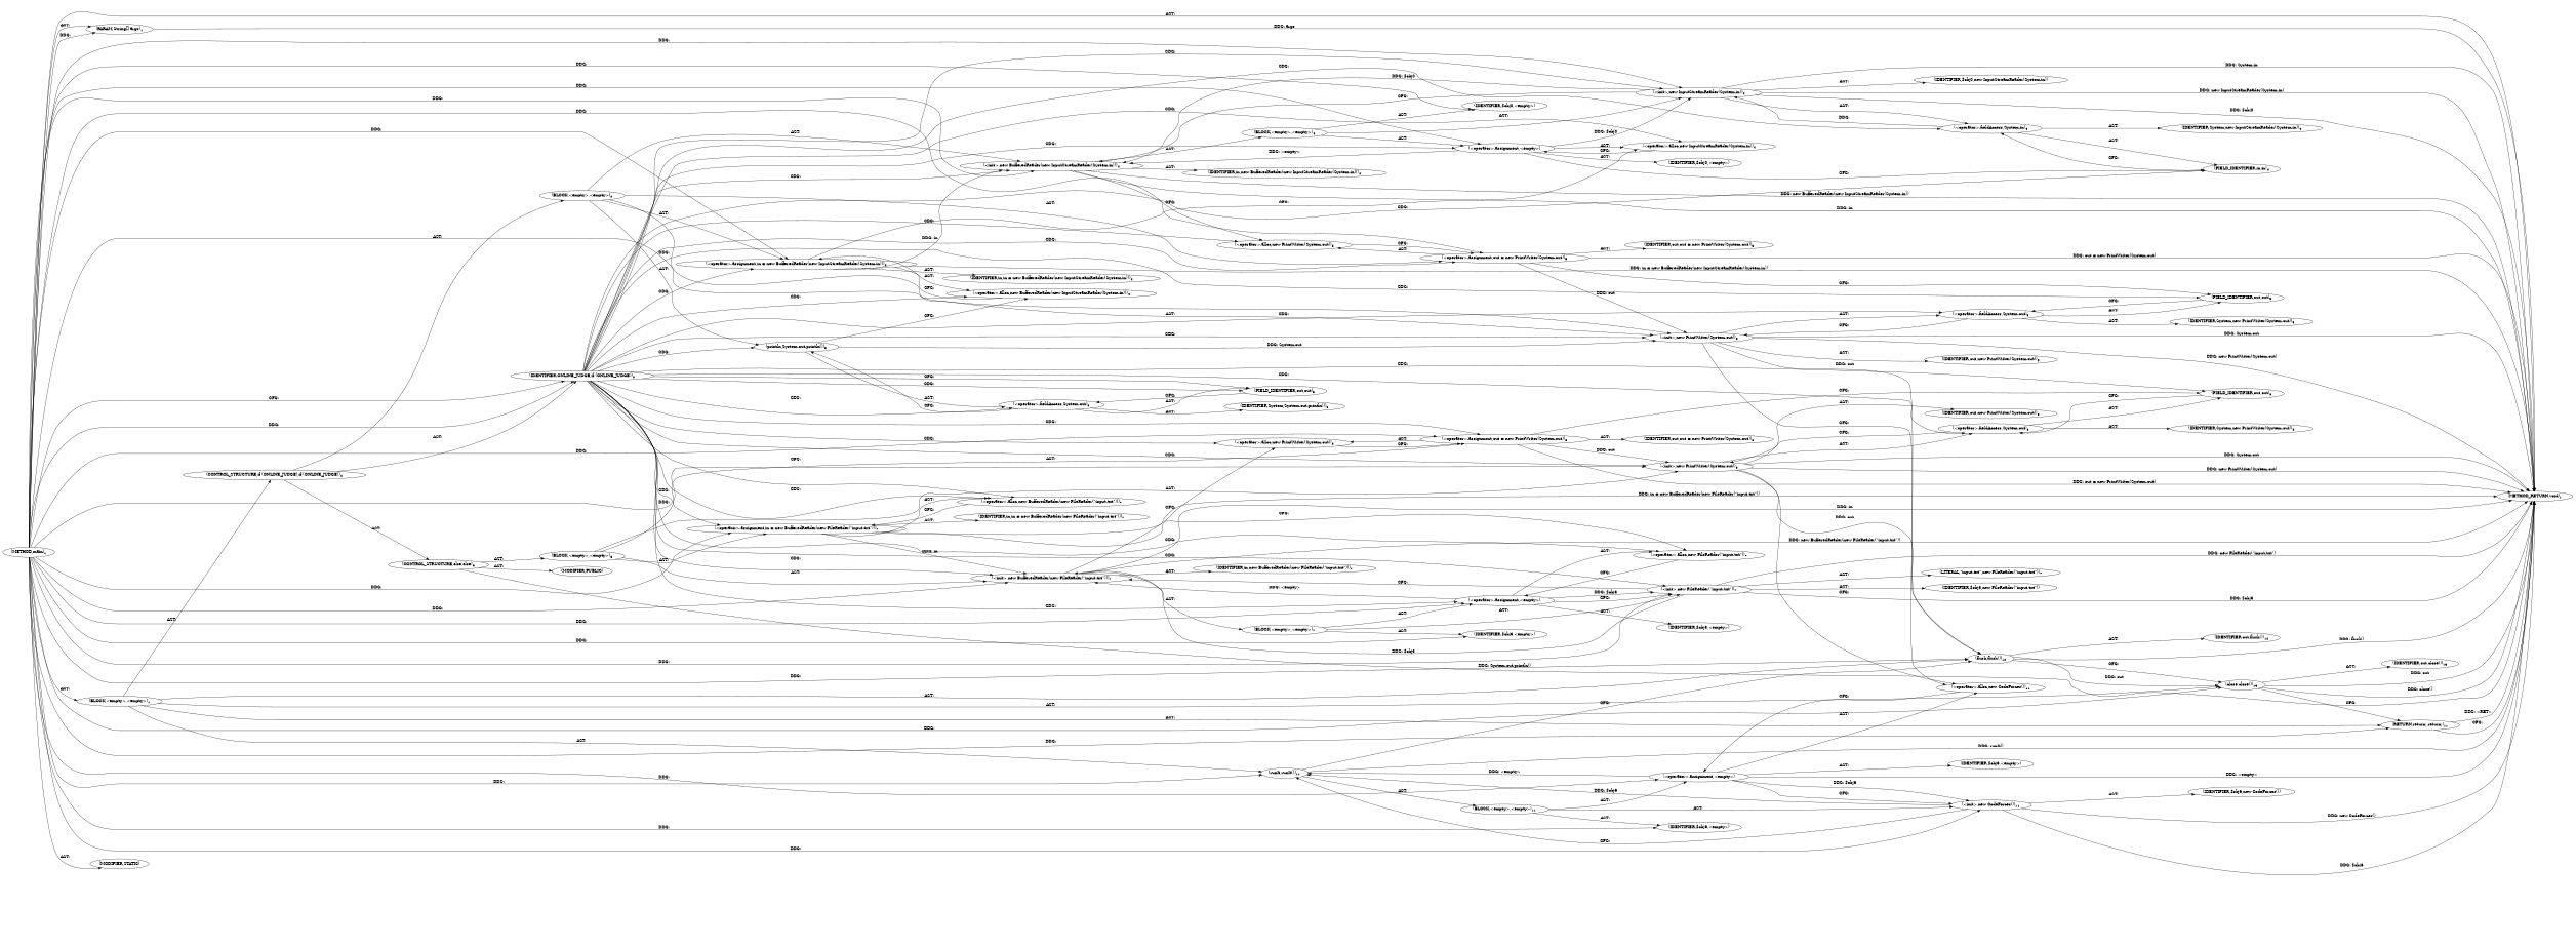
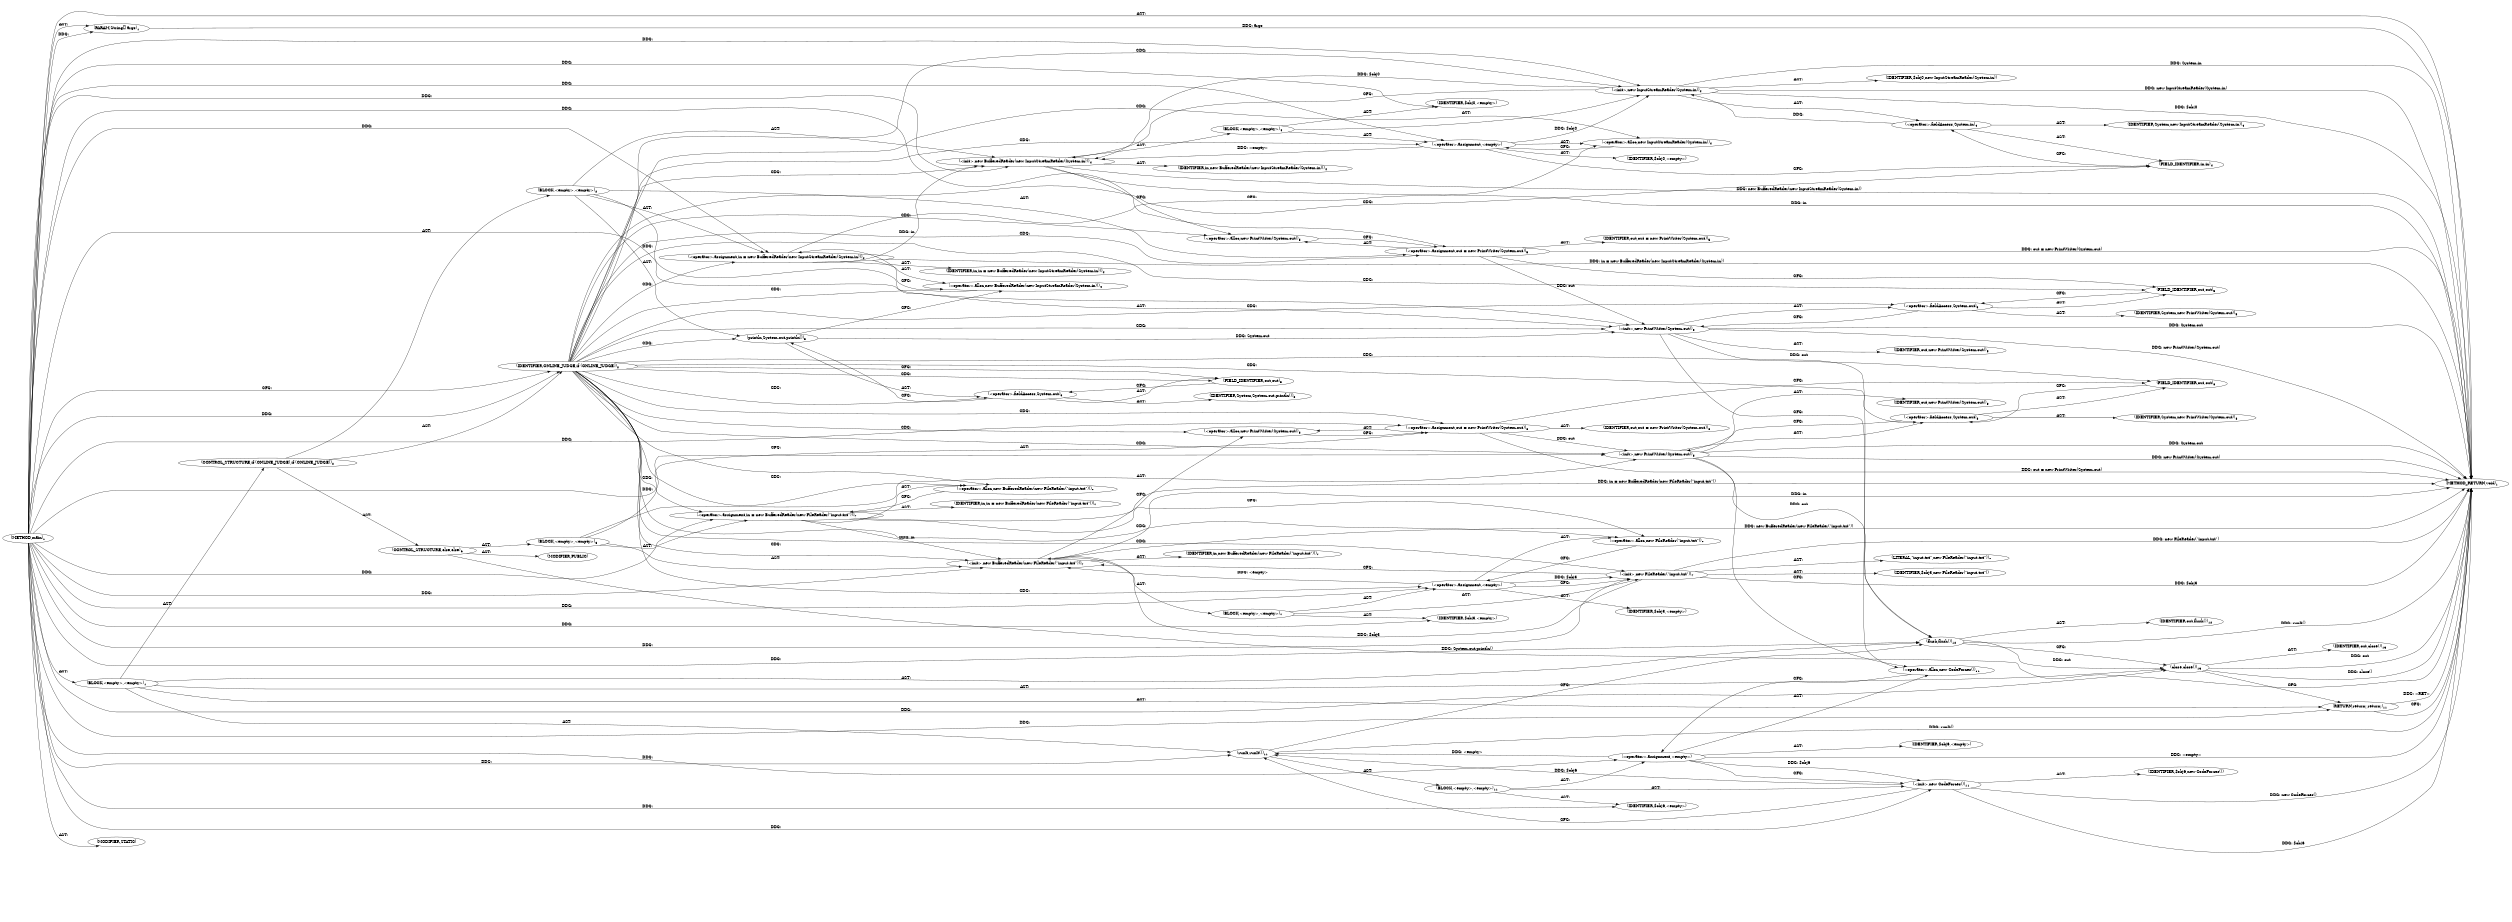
  digraph {
    rankdir=LR
    n1 [label=<(METHOD,main)<SUB>1</SUB>>]
    n2 [label=<(PARAM,String[] args)<SUB>1</SUB>>]
    n3 [label=<(BLOCK,&lt;empty&gt;,&lt;empty&gt;)<SUB>1</SUB>>]
    n4 [label=<(IDENTIFIER,ONLINE_JUDGE,if (ONLINE_JUDGE))<SUB>2</SUB>>]
    n5 [label=<(&lt;operator&gt;.assignment,in = new BufferedReader(new InputStreamReader(System.in)))<SUB>4</SUB>>]
    n6 [label=<(&lt;init&gt;,new BufferedReader(new InputStreamReader(System.in)))<SUB>4</SUB>>]
    n7 [label=<(&lt;operator&gt;.assignment,&lt;empty&gt;)>]
    n8 [label=<(&lt;init&gt;,new InputStreamReader(System.in))<SUB>4</SUB>>]
    n9 [label=<(IDENTIFIER,$obj0,&lt;empty&gt;)>]
    n10 [label=<(&lt;operator&gt;.assignment,out = new PrintWriter(System.out))<SUB>5</SUB>>]
    n11 [label=<(&lt;init&gt;,new PrintWriter(System.out))<SUB>5</SUB>>]
    n12 [label=<(&lt;operator&gt;.assignment,in = new BufferedReader(new FileReader(&quot;input.txt&quot;)))<SUB>7</SUB>>]
    n13 [label=<(&lt;init&gt;,new BufferedReader(new FileReader(&quot;input.txt&quot;)))<SUB>7</SUB>>]
    n14 [label=<(&lt;operator&gt;.assignment,&lt;empty&gt;)>]
    n15 [label=<(&lt;init&gt;,new FileReader(&quot;input.txt&quot;))<SUB>7</SUB>>]
    n16 [label=<(IDENTIFIER,$obj3,&lt;empty&gt;)>]
    n17 [label=<(&lt;operator&gt;.assignment,out = new PrintWriter(System.out))<SUB>8</SUB>>]
    n18 [label=<(&lt;init&gt;,new PrintWriter(System.out))<SUB>8</SUB>>]
    n19 [label=<(runIt,runIt())<SUB>11</SUB>>]
    n20 [label=<(&lt;operator&gt;.assignment,&lt;empty&gt;)>]
    n21 [label=<(&lt;init&gt;,new CodeForces())<SUB>11</SUB>>]
    n22 [label=<(IDENTIFIER,$obj6,&lt;empty&gt;)>]
    n23 [label=<(flush,flush())<SUB>12</SUB>>]
    n24 [label=<(close,close())<SUB>13</SUB>>]
    n25 [label=<(RETURN,return;,return;)<SUB>11</SUB>>]
    n26 [label=<(MODIFIER,STATIC)>]
    n27 [label=<(METHOD_RETURN,void)<SUB>1</SUB>>]
    n28 [label=<(CONTROL_STRUCTURE,if (ONLINE_JUDGE),if (ONLINE_JUDGE))<SUB>2</SUB>>]
    n29 [label=<(println,System.out.println())<SUB>3</SUB>>]
    n30 [label=<(&lt;operator&gt;.fieldAccess,System.out)<SUB>3</SUB>>]
    n31 [label=<(FIELD_IDENTIFIER,out,out)<SUB>3</SUB>>]
    n32 [label=<(&lt;operator&gt;.alloc,new BufferedReader(new InputStreamReader(System.in)))<SUB>4</SUB>>]
    n33 [label=<(&lt;operator&gt;.alloc,new InputStreamReader(System.in))<SUB>4</SUB>>]
    n34 [label=<(&lt;operator&gt;.fieldAccess,System.in)<SUB>4</SUB>>]
    n35 [label=<(FIELD_IDENTIFIER,in,in)<SUB>4</SUB>>]
    n36 [label=<(&lt;operator&gt;.alloc,new PrintWriter(System.out))<SUB>5</SUB>>]
    n37 [label=<(&lt;operator&gt;.fieldAccess,System.out)<SUB>5</SUB>>]
    n38 [label=<(FIELD_IDENTIFIER,out,out)<SUB>5</SUB>>]
    n39 [label=<(&lt;operator&gt;.alloc,new BufferedReader(new FileReader(&quot;input.txt&quot;)))<SUB>7</SUB>>]
    n40 [label=<(&lt;operator&gt;.alloc,new FileReader(&quot;input.txt&quot;))<SUB>7</SUB>>]
    n41 [label=<(&lt;operator&gt;.alloc,new PrintWriter(System.out))<SUB>8</SUB>>]
    n42 [label=<(&lt;operator&gt;.fieldAccess,System.out)<SUB>8</SUB>>]
    n43 [label=<(FIELD_IDENTIFIER,out,out)<SUB>8</SUB>>]
    n44 [label=<(IDENTIFIER,in,in = new BufferedReader(new InputStreamReader(System.in)))<SUB>4</SUB>>]
    n45 [label=<(IDENTIFIER,in,new BufferedReader(new InputStreamReader(System.in)))<SUB>4</SUB>>]
    n46 [label=<(BLOCK,&lt;empty&gt;,&lt;empty&gt;)<SUB>4</SUB>>]
    n47 [label=<(IDENTIFIER,$obj0,&lt;empty&gt;)>]
    n48 [label=<(IDENTIFIER,$obj0,new InputStreamReader(System.in))>]
    n49 [label=<(IDENTIFIER,out,out = new PrintWriter(System.out))<SUB>5</SUB>>]
    n50 [label=<(IDENTIFIER,out,new PrintWriter(System.out))<SUB>5</SUB>>]
    n51 [label=<(&lt;operator&gt;.alloc,new CodeForces())<SUB>11</SUB>>]
    n52 [label=<(IDENTIFIER,in,in = new BufferedReader(new FileReader(&quot;input.txt&quot;)))<SUB>7</SUB>>]
    n53 [label=<(IDENTIFIER,in,new BufferedReader(new FileReader(&quot;input.txt&quot;)))<SUB>7</SUB>>]
    n54 [label=<(BLOCK,&lt;empty&gt;,&lt;empty&gt;)<SUB>7</SUB>>]
    n55 [label=<(IDENTIFIER,$obj3,&lt;empty&gt;)>]
    n56 [label=<(IDENTIFIER,$obj3,new FileReader(&quot;input.txt&quot;))>]
    n57 [label=<(LITERAL,&quot;input.txt&quot;,new FileReader(&quot;input.txt&quot;))<SUB>7</SUB>>]
    n58 [label=<(IDENTIFIER,out,out = new PrintWriter(System.out))<SUB>8</SUB>>]
    n59 [label=<(IDENTIFIER,out,new PrintWriter(System.out))<SUB>8</SUB>>]
    n60 [label=<(BLOCK,&lt;empty&gt;,&lt;empty&gt;)<SUB>11</SUB>>]
    n61 [label=<(IDENTIFIER,$obj6,&lt;empty&gt;)>]
    n62 [label=<(IDENTIFIER,$obj6,new CodeForces())>]
    n63 [label=<(IDENTIFIER,out,flush())<SUB>12</SUB>>]
    n64 [label=<(IDENTIFIER,out,close())<SUB>13</SUB>>]
    n65 [label=<(MODIFIER,PUBLIC)>]
    n66 [label=<(BLOCK,&lt;empty&gt;,&lt;empty&gt;)<SUB>2</SUB>>]
    n67 [label=<(CONTROL_STRUCTURE,else,else)<SUB>6</SUB>>]
    n68 [label=<(BLOCK,&lt;empty&gt;,&lt;empty&gt;)<SUB>6</SUB>>]
    n69 [label=<(IDENTIFIER,System,System.out.println())<SUB>3</SUB>>]
    n70 [label=<(IDENTIFIER,System,new InputStreamReader(System.in))<SUB>4</SUB>>]
    n71 [label=<(IDENTIFIER,System,new PrintWriter(System.out))<SUB>5</SUB>>]
    n72 [label=<(IDENTIFIER,System,new PrintWriter(System.out))<SUB>8</SUB>>]
    n1 -> n2 [label="AST: "]
    n1 -> n2 [label="DDG: "]
    n1 -> n3 [label="AST: "]
    n1 -> n4 [label="CFG: "]
    n1 -> n4 [label="DDG: "]
    n1 -> n5 [label="DDG: "]
    n1 -> n6 [label="DDG: "]
    n1 -> n7 [label="DDG: "]
    n1 -> n8 [label="DDG: "]
    n1 -> n9 [label="DDG: "]
    n1 -> n10 [label="DDG: "]
    n1 -> n11 [label="DDG: "]
    n1 -> n12 [label="DDG: "]
    n1 -> n13 [label="DDG: "]
    n1 -> n14 [label="DDG: "]
    n1 -> n15 [label="DDG: "]
    n1 -> n16 [label="DDG: "]
    n1 -> n17 [label="DDG: "]
    n1 -> n18 [label="DDG: "]
    n1 -> n19 [label="DDG: "]
    n1 -> n20 [label="DDG: "]
    n1 -> n21 [label="DDG: "]
    n1 -> n22 [label="DDG: "]
    n1 -> n23 [label="DDG: "]
    n1 -> n24 [label="DDG: "]
    n1 -> n25 [label="DDG: "]
    n1 -> n26 [label="AST: "]
    n1 -> n27 [label="AST: "]
    n2 -> n27 [label="DDG: args"]
    n3 -> n19 [label="AST: "]
    n3 -> n23 [label="AST: "]
    n3 -> n24 [label="AST: "]
    n3 -> n25 [label="AST: "]
    n3 -> n28 [label="AST: "]
    n4 -> n5 [label="CDG: "]
    n4 -> n6 [label="CDG: "]
    n4 -> n7 [label="CDG: "]
    n4 -> n8 [label="CDG: "]
    n4 -> n10 [label="CDG: "]
    n4 -> n11 [label="CDG: "]
    n4 -> n12 [label="CDG: "]
    n4 -> n13 [label="CDG: "]
    n4 -> n14 [label="CDG: "]
    n4 -> n15 [label="CDG: "]
    n4 -> n17 [label="CDG: "]
    n4 -> n18 [label="CDG: "]
    n4 -> n29 [label="CDG: "]
    n4 -> n30 [label="CDG: "]
    n4 -> n31 [label="CFG: "]
    n4 -> n31 [label="CDG: "]
    n4 -> n32 [label="CDG: "]
    n4 -> n33 [label="CDG: "]
-   n4 -> n34 [label="CDG: "]
    n4 -> n35 [label="CDG: "]
    n4 -> n36 [label="CDG: "]
    n4 -> n37 [label="CDG: "]
    n4 -> n38 [label="CDG: "]
    n4 -> n39 [label="CFG: "]
    n4 -> n39 [label="CDG: "]
    n4 -> n40 [label="CDG: "]
    n4 -> n41 [label="CDG: "]
    n4 -> n42 [label="CDG: "]
    n4 -> n43 [label="CDG: "]
    n5 -> n6 [label="DDG: in"]
    n5 -> n27 [label="DDG: in = new BufferedReader(new InputStreamReader(System.in))"]
    n5 -> n32 [label="AST: "]
    n5 -> n33 [label="CFG: "]
    n5 -> n44 [label="AST: "]
    n6 -> n27 [label="DDG: in"]
    n6 -> n27 [label="DDG: new BufferedReader(new InputStreamReader(System.in))"]
    n6 -> n36 [label="CFG: "]
    n6 -> n45 [label="AST: "]
    n6 -> n46 [label="AST: "]
    n7 -> n6 [label="DDG: &lt;empty&gt;"]
    n7 -> n8 [label="DDG: $obj0"]
    n7 -> n33 [label="AST: "]
    n7 -> n35 [label="CFG: "]
    n7 -> n47 [label="AST: "]
    n8 -> n6 [label="CFG: "]
    n8 -> n6 [label="DDG: $obj0"]
    n8 -> n27 [label="DDG: $obj0"]
    n8 -> n27 [label="DDG: System.in"]
    n8 -> n27 [label="DDG: new InputStreamReader(System.in)"]
    n8 -> n34 [label="AST: "]
    n8 -> n48 [label="AST: "]
    n10 -> n11 [label="DDG: out"]
    n10 -> n27 [label="DDG: out = new PrintWriter(System.out)"]
    n10 -> n36 [label="AST: "]
    n10 -> n38 [label="CFG: "]
    n10 -> n49 [label="AST: "]
    n11 -> n23 [label="DDG: out"]
    n11 -> n27 [label="DDG: System.out"]
    n11 -> n27 [label="DDG: new PrintWriter(System.out)"]
    n11 -> n37 [label="AST: "]
    n11 -> n50 [label="AST: "]
    n11 -> n51 [label="CFG: "]
    n12 -> n13 [label="DDG: in"]
    n12 -> n27 [label="DDG: in = new BufferedReader(new FileReader(&quot;input.txt&quot;))"]
    n12 -> n39 [label="AST: "]
    n12 -> n40 [label="CFG: "]
    n12 -> n52 [label="AST: "]
    n13 -> n27 [label="DDG: in"]
    n13 -> n27 [label="DDG: new BufferedReader(new FileReader(&quot;input.txt&quot;))"]
    n13 -> n41 [label="CFG: "]
    n13 -> n53 [label="AST: "]
    n13 -> n54 [label="AST: "]
    n14 -> n13 [label="DDG: &lt;empty&gt;"]
    n14 -> n15 [label="CFG: "]
    n14 -> n15 [label="DDG: $obj3"]
    n14 -> n40 [label="AST: "]
    n14 -> n55 [label="AST: "]
    n15 -> n13 [label="CFG: "]
    n15 -> n13 [label="DDG: $obj3"]
    n15 -> n27 [label="DDG: $obj3"]
    n15 -> n27 [label="DDG: new FileReader(&quot;input.txt&quot;)"]
    n15 -> n56 [label="AST: "]
    n15 -> n57 [label="AST: "]
    n17 -> n18 [label="DDG: out"]
    n17 -> n27 [label="DDG: out = new PrintWriter(System.out)"]
    n17 -> n41 [label="AST: "]
    n17 -> n43 [label="CFG: "]
    n17 -> n58 [label="AST: "]
    n18 -> n23 [label="DDG: out"]
    n18 -> n27 [label="DDG: System.out"]
    n18 -> n27 [label="DDG: new PrintWriter(System.out)"]
    n18 -> n42 [label="AST: "]
    n18 -> n51 [label="CFG: "]
    n18 -> n59 [label="AST: "]
    n19 -> n23 [label="CFG: "]
    n19 -> n27 [label="DDG: runIt()"]
    n19 -> n60 [label="AST: "]
    n20 -> n19 [label="DDG: &lt;empty&gt;"]
    n20 -> n21 [label="CFG: "]
    n20 -> n21 [label="DDG: $obj6"]
    n20 -> n27 [label="DDG: &lt;empty&gt;"]
    n20 -> n51 [label="AST: "]
    n20 -> n61 [label="AST: "]
    n21 -> n19 [label="CFG: "]
    n21 -> n19 [label="DDG: $obj6"]
    n21 -> n27 [label="DDG: $obj6"]
    n21 -> n27 [label="DDG: new CodeForces()"]
    n21 -> n62 [label="AST: "]
    n23 -> n24 [label="CFG: "]
    n23 -> n24 [label="DDG: out"]
-   n23 -> n27 [label="DDG: flush()"]
+   n23 -> n27 [label="DDG: runIt()"]
    n23 -> n63 [label="AST: "]
    n24 -> n25 [label="CFG: "]
    n24 -> n27 [label="DDG: out"]
    n24 -> n27 [label="DDG: close()"]
    n24 -> n64 [label="AST: "]
    n25 -> n27 [label="CFG: "]
    n25 -> n27 [label="DDG: &lt;RET&gt;"]
    n28 -> n4 [label="AST: "]
    n28 -> n66 [label="AST: "]
    n28 -> n67 [label="AST: "]
    n29 -> n11 [label="DDG: System.out"]
    n29 -> n30 [label="AST: "]
    n29 -> n32 [label="CFG: "]
    n30 -> n29 [label="CFG: "]
    n30 -> n31 [label="AST: "]
    n30 -> n69 [label="AST: "]
    n31 -> n30 [label="CFG: "]
    n32 -> n5 [label="CFG: "]
    n33 -> n7 [label="CFG: "]
    n34 -> n8 [label="DDG: "]
    n34 -> n35 [label="AST: "]
    n34 -> n70 [label="AST: "]
    n35 -> n34 [label="CFG: "]
    n36 -> n10 [label="CFG: "]
    n37 -> n11 [label="CFG: "]
    n37 -> n38 [label="AST: "]
    n37 -> n71 [label="AST: "]
    n38 -> n37 [label="CFG: "]
    n39 -> n12 [label="CFG: "]
    n40 -> n14 [label="CFG: "]
    n41 -> n17 [label="CFG: "]
    n42 -> n18 [label="CFG: "]
    n42 -> n43 [label="AST: "]
    n42 -> n72 [label="AST: "]
    n43 -> n42 [label="CFG: "]
    n46 -> n7 [label="AST: "]
    n46 -> n8 [label="AST: "]
    n46 -> n9 [label="AST: "]
    n51 -> n20 [label="CFG: "]
    n54 -> n14 [label="AST: "]
    n54 -> n15 [label="AST: "]
    n54 -> n16 [label="AST: "]
    n60 -> n20 [label="AST: "]
    n60 -> n21 [label="AST: "]
    n60 -> n22 [label="AST: "]
    n66 -> n5 [label="AST: "]
    n66 -> n6 [label="AST: "]
    n66 -> n10 [label="AST: "]
    n66 -> n11 [label="AST: "]
    n66 -> n29 [label="AST: "]
    n67 -> n27 [label="DDG: System.out.println()"]
    n67 -> n65 [label="AST: "]
    n67 -> n68 [label="AST: "]
    n68 -> n12 [label="AST: "]
    n68 -> n13 [label="AST: "]
    n68 -> n17 [label="AST: "]
    n68 -> n18 [label="AST: "]
  }
